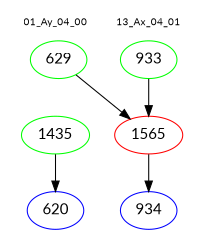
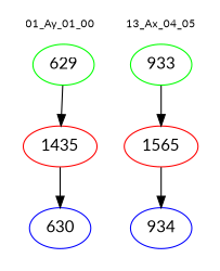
  digraph {
    fontname=Lato
    node [color=green fontname=Lato]
    edge [color=black fontname=Lato]
    n1 [label=629]
-   n2 [color=blue label=620]
-   n3 [label=1435]
+   n2 [color=blue label=630]
+   n3 [color=red label=1435]
    n4 [label=933]
    n5 [color=blue label=934]
    n6 [color=red label=1565]
    subgraph cluster_1 {
      color=white
      fontsize=10
-     label="01_Ay_04_00"
+     label="01_Ay_01_00"
      n1
      n2
      n3
    }
    subgraph cluster_2 {
      color=white
      fontsize=10
-     label="13_Ax_04_01"
+     label="13_Ax_04_05"
      n4
      n5
      n6
    }
-   n1 -> n6
+   n1 -> n3
    n3 -> n2
    n4 -> n6
    n6 -> n5
  }
